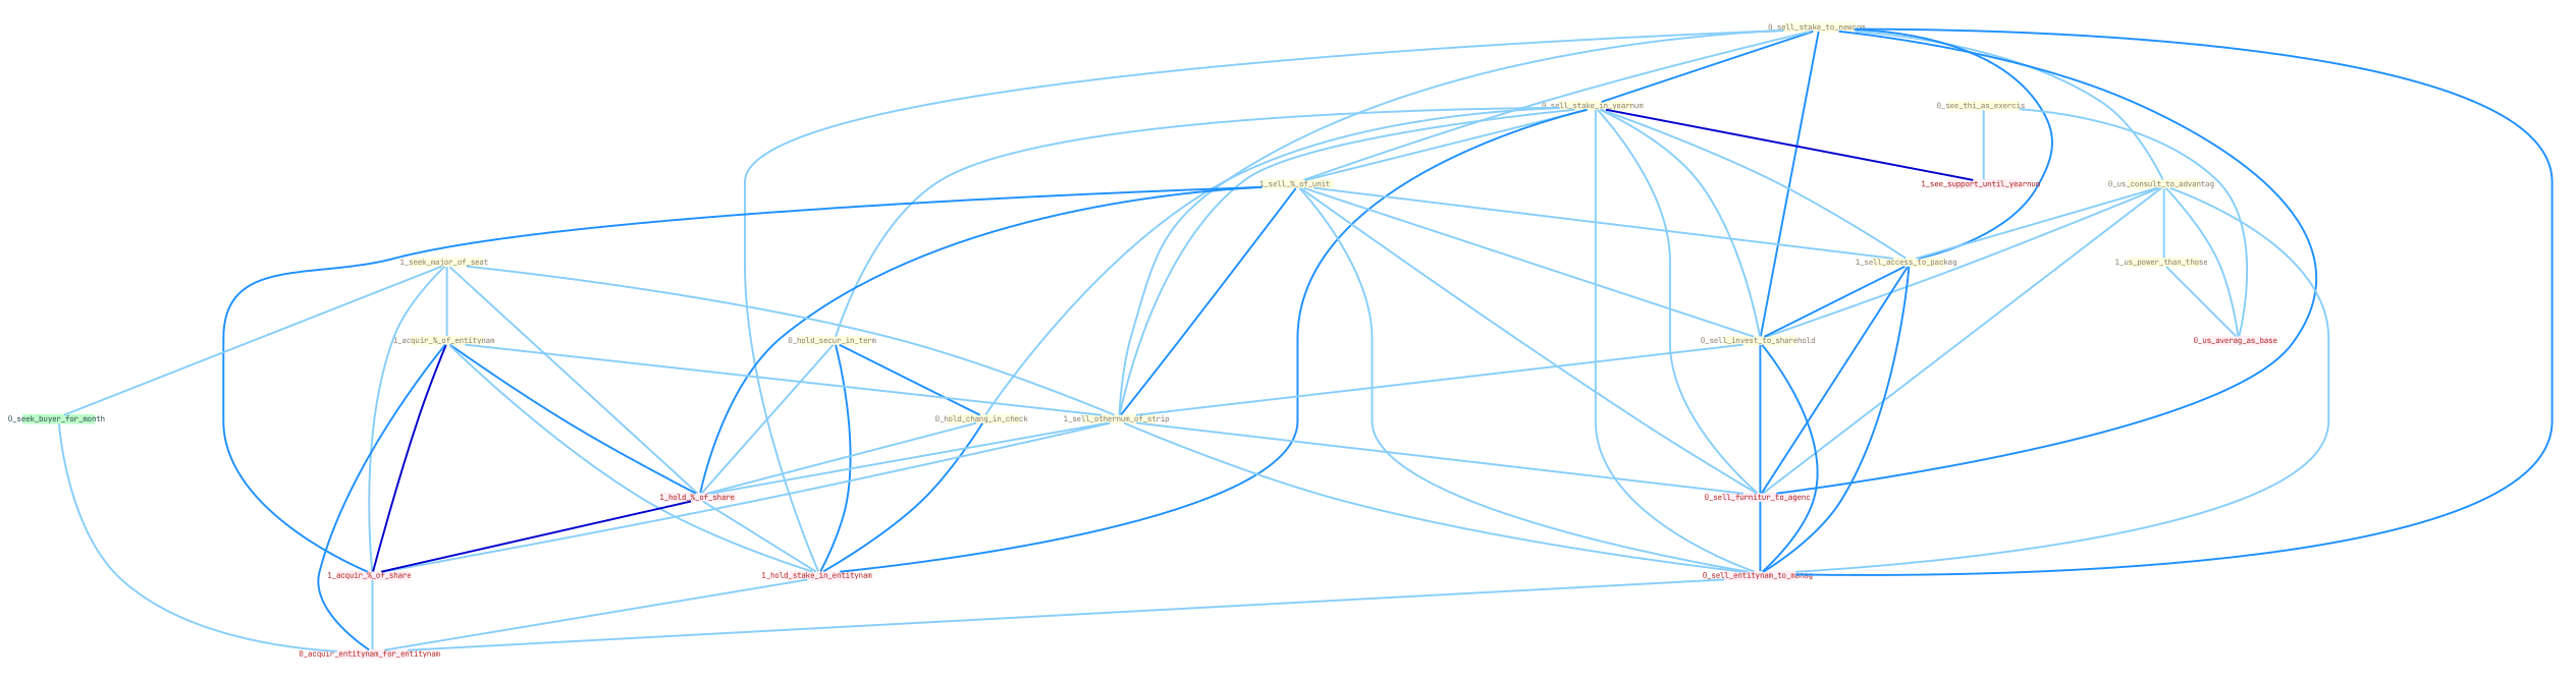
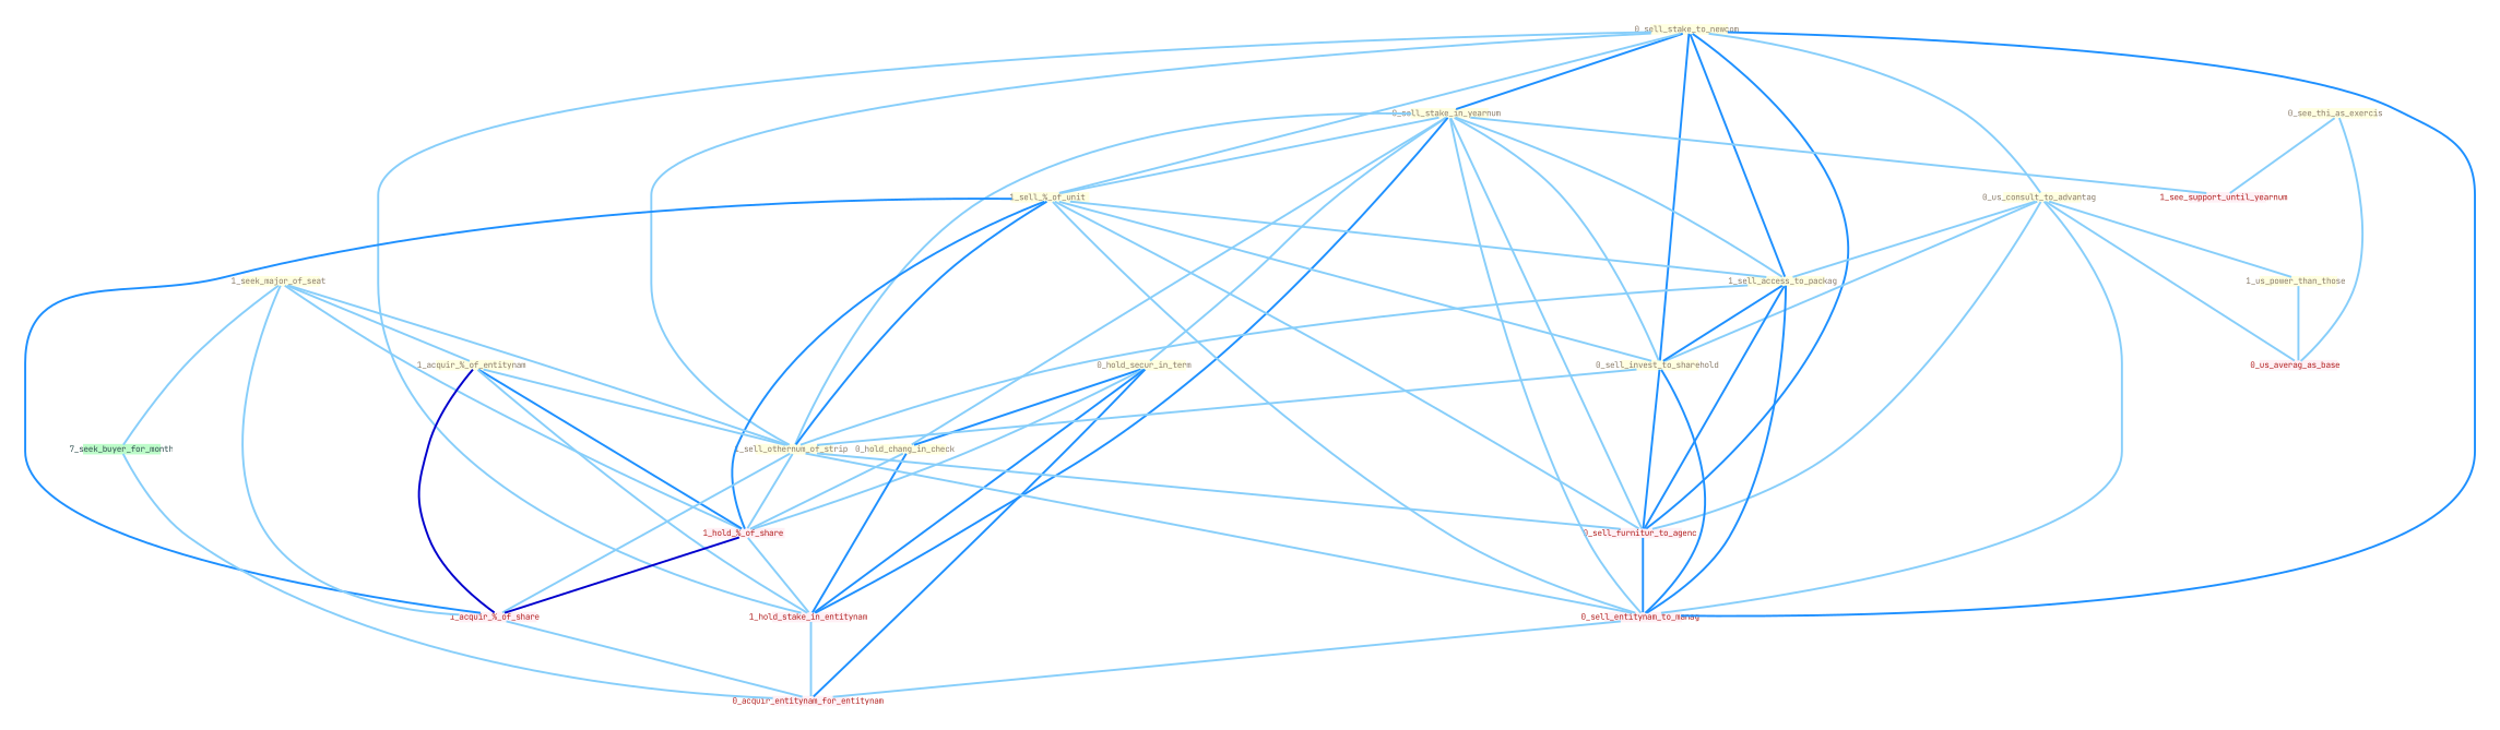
  graph {
    fontname="JetBrains Mono"
    node [color="#ffffe0" fixedsize=true fontcolor="#8b7d6b" fontname="JetBrains Mono" fontsize=4 shape=polygon style=filled]
    edge [color="#87cefa" fontname="JetBrains Mono" w=1]
    "0_sell_stake_to_newcom " [height=.06 width=.5]
    "0_sell_stake_in_yearnum " [height=.06 width=.5]
    "1_sell_%_of_unit " [height=.06 width=.5]
    "0_us_consult_to_advantag " [height=.06 width=.5]
    "0_hold_secur_in_term " [height=.06 width=.5]
    "0_hold_chang_in_check " [height=.06 width=.5]
    "1_sell_access_to_packag " [height=.06 width=.5]
    "0_sell_invest_to_sharehold " [height=.06 width=.5]
    "1_seek_major_of_seat " [height=.06 width=.5]
    "1_us_power_than_those " [height=.06 width=.5]
    "0_see_thi_as_exercis " [height=.06 width=.5]
    "1_acquir_%_of_entitynam " [height=.06 width=.5]
    "1_sell_othernum_of_strip " [height=.06 width=.5]
    "1_hold_%_of_share " [color="#fff0f5" fontcolor="#b22222" height=.06 width=.5]
    "1_hold_stake_in_entitynam " [color="#fff0f5" fontcolor="#b22222" height=.06 width=.5]
    "1_acquir_%_of_share " [color="#fff0f5" fontcolor="#b22222" height=.06 width=.5]
    "1_see_support_until_yearnum " [color="#fff0f5" fontcolor="#b22222" height=.06 width=.5]
    "0_sell_furnitur_to_agenc " [color="#fff0f5" fontcolor="#b22222" height=.06 width=.5]
    "0_us_averag_as_base " [color="#fff0f5" fontcolor="#b22222" height=.06 width=.5]
    "0_sell_entitynam_to_manag " [color="#fff0f5" fontcolor="#b22222" height=.06 width=.5]
    "0_acquir_entitynam_for_entitynam " [color="#fff0f5" fontcolor="#b22222" height=.06 width=.5]
-   "0_seek_buyer_for_month " [color="#BDFCC9" fontcolor="#2f4f4f" height=.06 width=.5]
+   "0_seek_buyer_for_month " [color="#BDFCC9" fontcolor="#2f4f4f" height=.06 width=.5 label="7_seek_buyer_for_month"]
    subgraph sub_1 {
      "0_sell_stake_to_newcom "
      "0_sell_stake_in_yearnum "
      "1_sell_%_of_unit "
      "0_us_consult_to_advantag "
      "0_hold_secur_in_term "
      "0_hold_chang_in_check "
      "1_sell_access_to_packag "
      "0_sell_invest_to_sharehold "
      "1_seek_major_of_seat "
      "1_us_power_than_those "
      "0_see_thi_as_exercis "
      "1_acquir_%_of_entitynam "
      "1_sell_othernum_of_strip "
    }
    subgraph sub_2 {
      "1_hold_%_of_share "
      "1_hold_stake_in_entitynam "
      "1_acquir_%_of_share "
      "1_see_support_until_yearnum "
      "0_sell_furnitur_to_agenc "
      "0_us_averag_as_base "
      "0_sell_entitynam_to_manag "
      "0_acquir_entitynam_for_entitynam "
    }
    "0_sell_stake_to_newcom " -- "0_sell_stake_in_yearnum " [color="#1e90ff" w=2]
    "0_sell_stake_to_newcom " -- "1_sell_%_of_unit "
    "0_sell_stake_to_newcom " -- "0_us_consult_to_advantag "
    "0_sell_stake_to_newcom " -- "1_sell_access_to_packag " [color="#1e90ff" w=2]
    "0_sell_stake_to_newcom " -- "0_sell_invest_to_sharehold " [color="#1e90ff" w=2]
    "0_sell_stake_to_newcom " -- "1_sell_othernum_of_strip "
    "0_sell_stake_to_newcom " -- "1_hold_stake_in_entitynam "
    "0_sell_stake_to_newcom " -- "0_sell_furnitur_to_agenc " [color="#1e90ff" w=2]
    "0_sell_stake_to_newcom " -- "0_sell_entitynam_to_manag " [color="#1e90ff" w=2]
    "0_sell_stake_in_yearnum " -- "1_sell_%_of_unit "
    "0_sell_stake_in_yearnum " -- "0_hold_secur_in_term "
    "0_sell_stake_in_yearnum " -- "0_hold_chang_in_check "
    "0_sell_stake_in_yearnum " -- "1_sell_access_to_packag "
    "0_sell_stake_in_yearnum " -- "0_sell_invest_to_sharehold "
    "0_sell_stake_in_yearnum " -- "1_sell_othernum_of_strip "
    "0_sell_stake_in_yearnum " -- "1_hold_stake_in_entitynam " [color="#1e90ff" w=2]
-   "0_sell_stake_in_yearnum " -- "1_see_support_until_yearnum " [color="#0000cd"]
+   "0_sell_stake_in_yearnum " -- "1_see_support_until_yearnum "
    "0_sell_stake_in_yearnum " -- "0_sell_furnitur_to_agenc "
    "0_sell_stake_in_yearnum " -- "0_sell_entitynam_to_manag "
    "1_sell_%_of_unit " -- "1_sell_access_to_packag "
    "1_sell_%_of_unit " -- "0_sell_invest_to_sharehold "
    "1_sell_%_of_unit " -- "1_sell_othernum_of_strip " [color="#1e90ff" w=2]
    "1_sell_%_of_unit " -- "1_hold_%_of_share " [color="#1e90ff" w=2]
    "1_sell_%_of_unit " -- "1_acquir_%_of_share " [color="#1e90ff" w=2]
    "1_sell_%_of_unit " -- "0_sell_furnitur_to_agenc "
    "1_sell_%_of_unit " -- "0_sell_entitynam_to_manag "
    "0_us_consult_to_advantag " -- "1_sell_access_to_packag "
    "0_us_consult_to_advantag " -- "0_sell_invest_to_sharehold "
    "0_us_consult_to_advantag " -- "1_us_power_than_those "
    "0_us_consult_to_advantag " -- "0_sell_furnitur_to_agenc "
    "0_us_consult_to_advantag " -- "0_us_averag_as_base "
    "0_us_consult_to_advantag " -- "0_sell_entitynam_to_manag "
    "0_hold_secur_in_term " -- "0_hold_chang_in_check " [color="#1e90ff" w=2]
    "0_hold_secur_in_term " -- "1_hold_%_of_share "
    "0_hold_secur_in_term " -- "1_hold_stake_in_entitynam " [color="#1e90ff" w=2]
    "0_hold_chang_in_check " -- "1_hold_%_of_share "
    "0_hold_chang_in_check " -- "1_hold_stake_in_entitynam " [color="#1e90ff" w=2]
    "1_sell_access_to_packag " -- "0_sell_invest_to_sharehold " [color="#1e90ff" w=2]
+   "1_sell_access_to_packag " -- "1_sell_othernum_of_strip "
    "1_sell_access_to_packag " -- "0_sell_furnitur_to_agenc " [color="#1e90ff" w=2]
    "1_sell_access_to_packag " -- "0_sell_entitynam_to_manag " [color="#1e90ff" w=2]
    "0_sell_invest_to_sharehold " -- "1_sell_othernum_of_strip "
    "0_sell_invest_to_sharehold " -- "0_sell_furnitur_to_agenc " [color="#1e90ff" w=2]
    "0_sell_invest_to_sharehold " -- "0_sell_entitynam_to_manag " [color="#1e90ff" w=2]
    "1_seek_major_of_seat " -- "1_acquir_%_of_entitynam "
    "1_seek_major_of_seat " -- "1_sell_othernum_of_strip "
    "1_seek_major_of_seat " -- "1_hold_%_of_share "
    "1_seek_major_of_seat " -- "1_acquir_%_of_share "
    "1_seek_major_of_seat " -- "0_seek_buyer_for_month "
    "1_us_power_than_those " -- "0_us_averag_as_base "
    "0_see_thi_as_exercis " -- "1_see_support_until_yearnum "
    "0_see_thi_as_exercis " -- "0_us_averag_as_base "
    "1_acquir_%_of_entitynam " -- "1_sell_othernum_of_strip "
    "1_acquir_%_of_entitynam " -- "1_hold_%_of_share " [color="#1e90ff" w=2]
    "1_acquir_%_of_entitynam " -- "1_hold_stake_in_entitynam "
    "1_acquir_%_of_entitynam " -- "1_acquir_%_of_share " [color="#0000cd" w=3]
-   "1_acquir_%_of_entitynam " -- "0_acquir_entitynam_for_entitynam " [color="#1e90ff" w=2]
+   "0_hold_secur_in_term " -- "0_acquir_entitynam_for_entitynam " [color="#1e90ff" w=2]
    "1_sell_othernum_of_strip " -- "1_hold_%_of_share "
    "1_sell_othernum_of_strip " -- "1_acquir_%_of_share "
    "1_sell_othernum_of_strip " -- "0_sell_furnitur_to_agenc "
    "1_sell_othernum_of_strip " -- "0_sell_entitynam_to_manag "
    "1_hold_%_of_share " -- "1_hold_stake_in_entitynam "
    "1_hold_%_of_share " -- "1_acquir_%_of_share " [color="#0000cd" w=3]
    "1_hold_stake_in_entitynam " -- "0_acquir_entitynam_for_entitynam "
    "1_acquir_%_of_share " -- "0_acquir_entitynam_for_entitynam "
    "0_sell_furnitur_to_agenc " -- "0_sell_entitynam_to_manag " [color="#1e90ff" w=2]
    "0_sell_entitynam_to_manag " -- "0_acquir_entitynam_for_entitynam "
    "0_seek_buyer_for_month " -- "0_acquir_entitynam_for_entitynam "
  }
